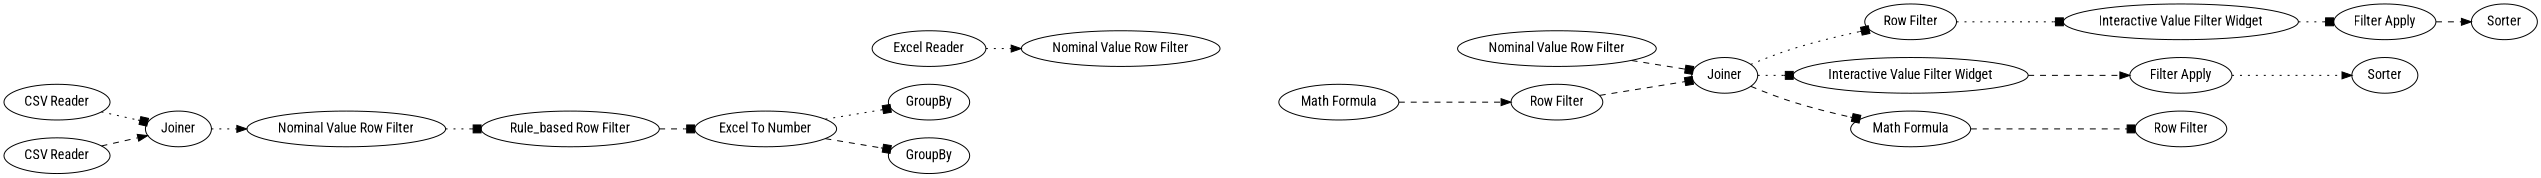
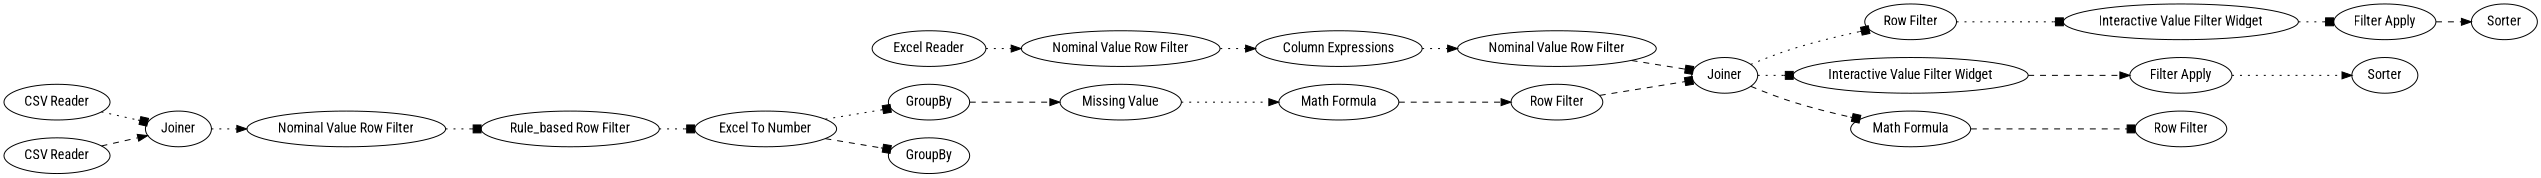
  digraph {
    fontname="Roboto Condensed"
    rankdir=LR
    node [fontname="Roboto Condensed"]
    edge [arrowhead=box fontname="Roboto Condensed" style=dotted]
    n1 [label="Excel To Number"]
    n2 [label=GroupBy]
    n3 [label=GroupBy]
+   n4 [label="Missing Value"]
    n5 [label="Math Formula"]
    n6 [label="Row Filter"]
    n7 [label=Joiner]
    n8 [label="Row Filter"]
    n9 [label="Interactive Value Filter Widget"]
    n10 [label="Math Formula"]
    n11 [label="Interactive Value Filter Widget"]
    n12 [label="Filter Apply"]
    n13 [label="Row Filter"]
    n14 [label="Filter Apply"]
    n15 [label="Nominal Value Row Filter"]
+   n16 [label="Column Expressions"]
    n17 [label="Nominal Value Row Filter"]
    n18 [label=Sorter]
    n19 [label="CSV Reader"]
    n20 [label=Joiner]
    n21 [label="Nominal Value Row Filter"]
    n22 [label="Rule_based Row Filter"]
    n23 [label="Excel Reader"]
    n24 [label=Sorter]
    n25 [label="CSV Reader"]
    n1 -> n2
    n1 -> n3 [style=dashed]
+   n2 -> n4 [arrowhead=normal style=dashed]
+   n4 -> n5 [arrowhead=normal]
    n5 -> n6 [arrowhead=normal style=dashed]
    n6 -> n7 [style=dashed]
    n7 -> n8
    n7 -> n9
    n7 -> n10 [style=dashed]
    n8 -> n11
    n9 -> n12 [arrowhead=normal style=dashed]
    n10 -> n13 [style=dashed]
    n11 -> n14
    n12 -> n18 [arrowhead=normal]
    n14 -> n24 [arrowhead=normal style=dashed]
+   n15 -> n16 [arrowhead=normal]
+   n16 -> n17 [arrowhead=normal]
    n17 -> n7 [style=dashed]
    n19 -> n20
    n20 -> n21 [arrowhead=normal]
    n21 -> n22
-   n22 -> n1 [style=dashed]
+   n22 -> n1
    n23 -> n15 [arrowhead=normal]
    n25 -> n20 [arrowhead=normal style=dashed]
  }
